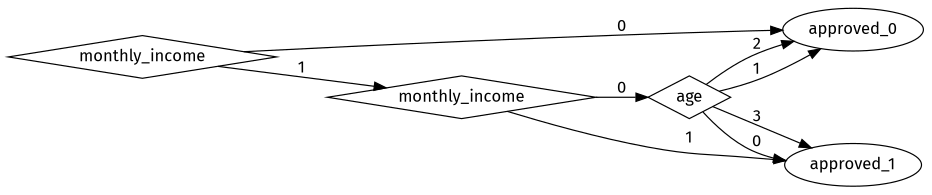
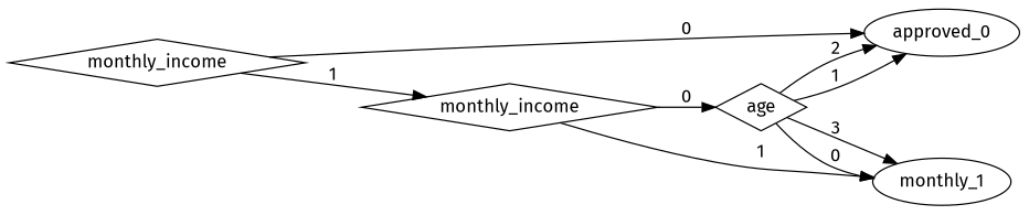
  digraph {
    rankdir=LR
    fontname="Fira Sans"
    node [fontname="Fira Sans" shape=diamond]
    edge [fontname="Fira Sans"]
-   n1 [label=approved_1 shape=""]
+   n1 [label=monthly_1 shape=""]
    n2 [label=approved_0 shape=""]
    n3 [label=age]
    n4 [label=monthly_income]
    n5 [label=monthly_income]
    n3 -> n1 [label=3]
    n3 -> n1 [label=0]
    n3 -> n2 [label=2]
    n3 -> n2 [label=1]
    n4 -> n1 [label=1]
    n4 -> n3 [label=0]
    n5 -> n2 [label=0]
    n5 -> n4 [label=1]
  }
